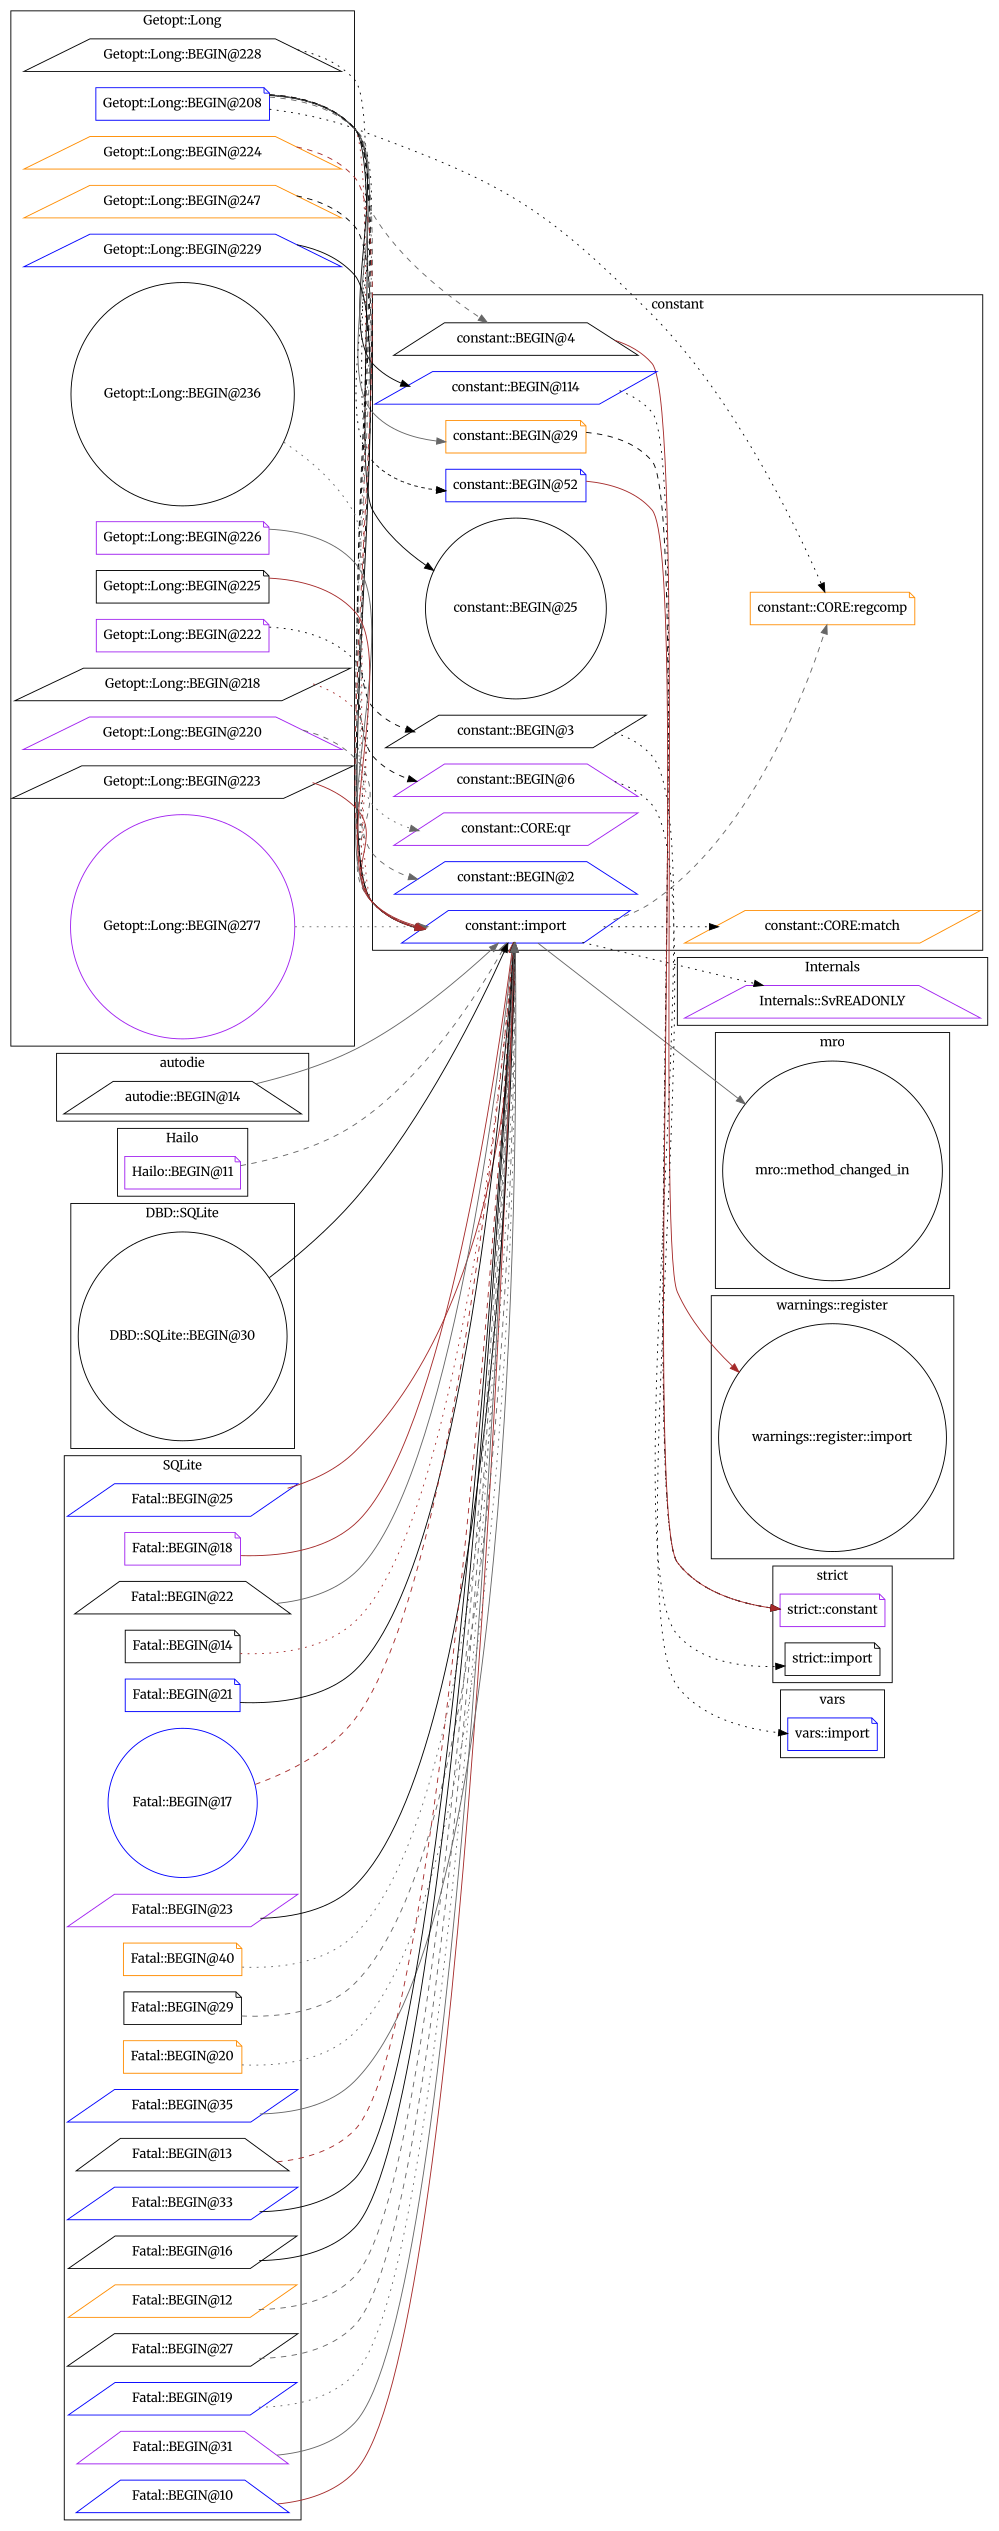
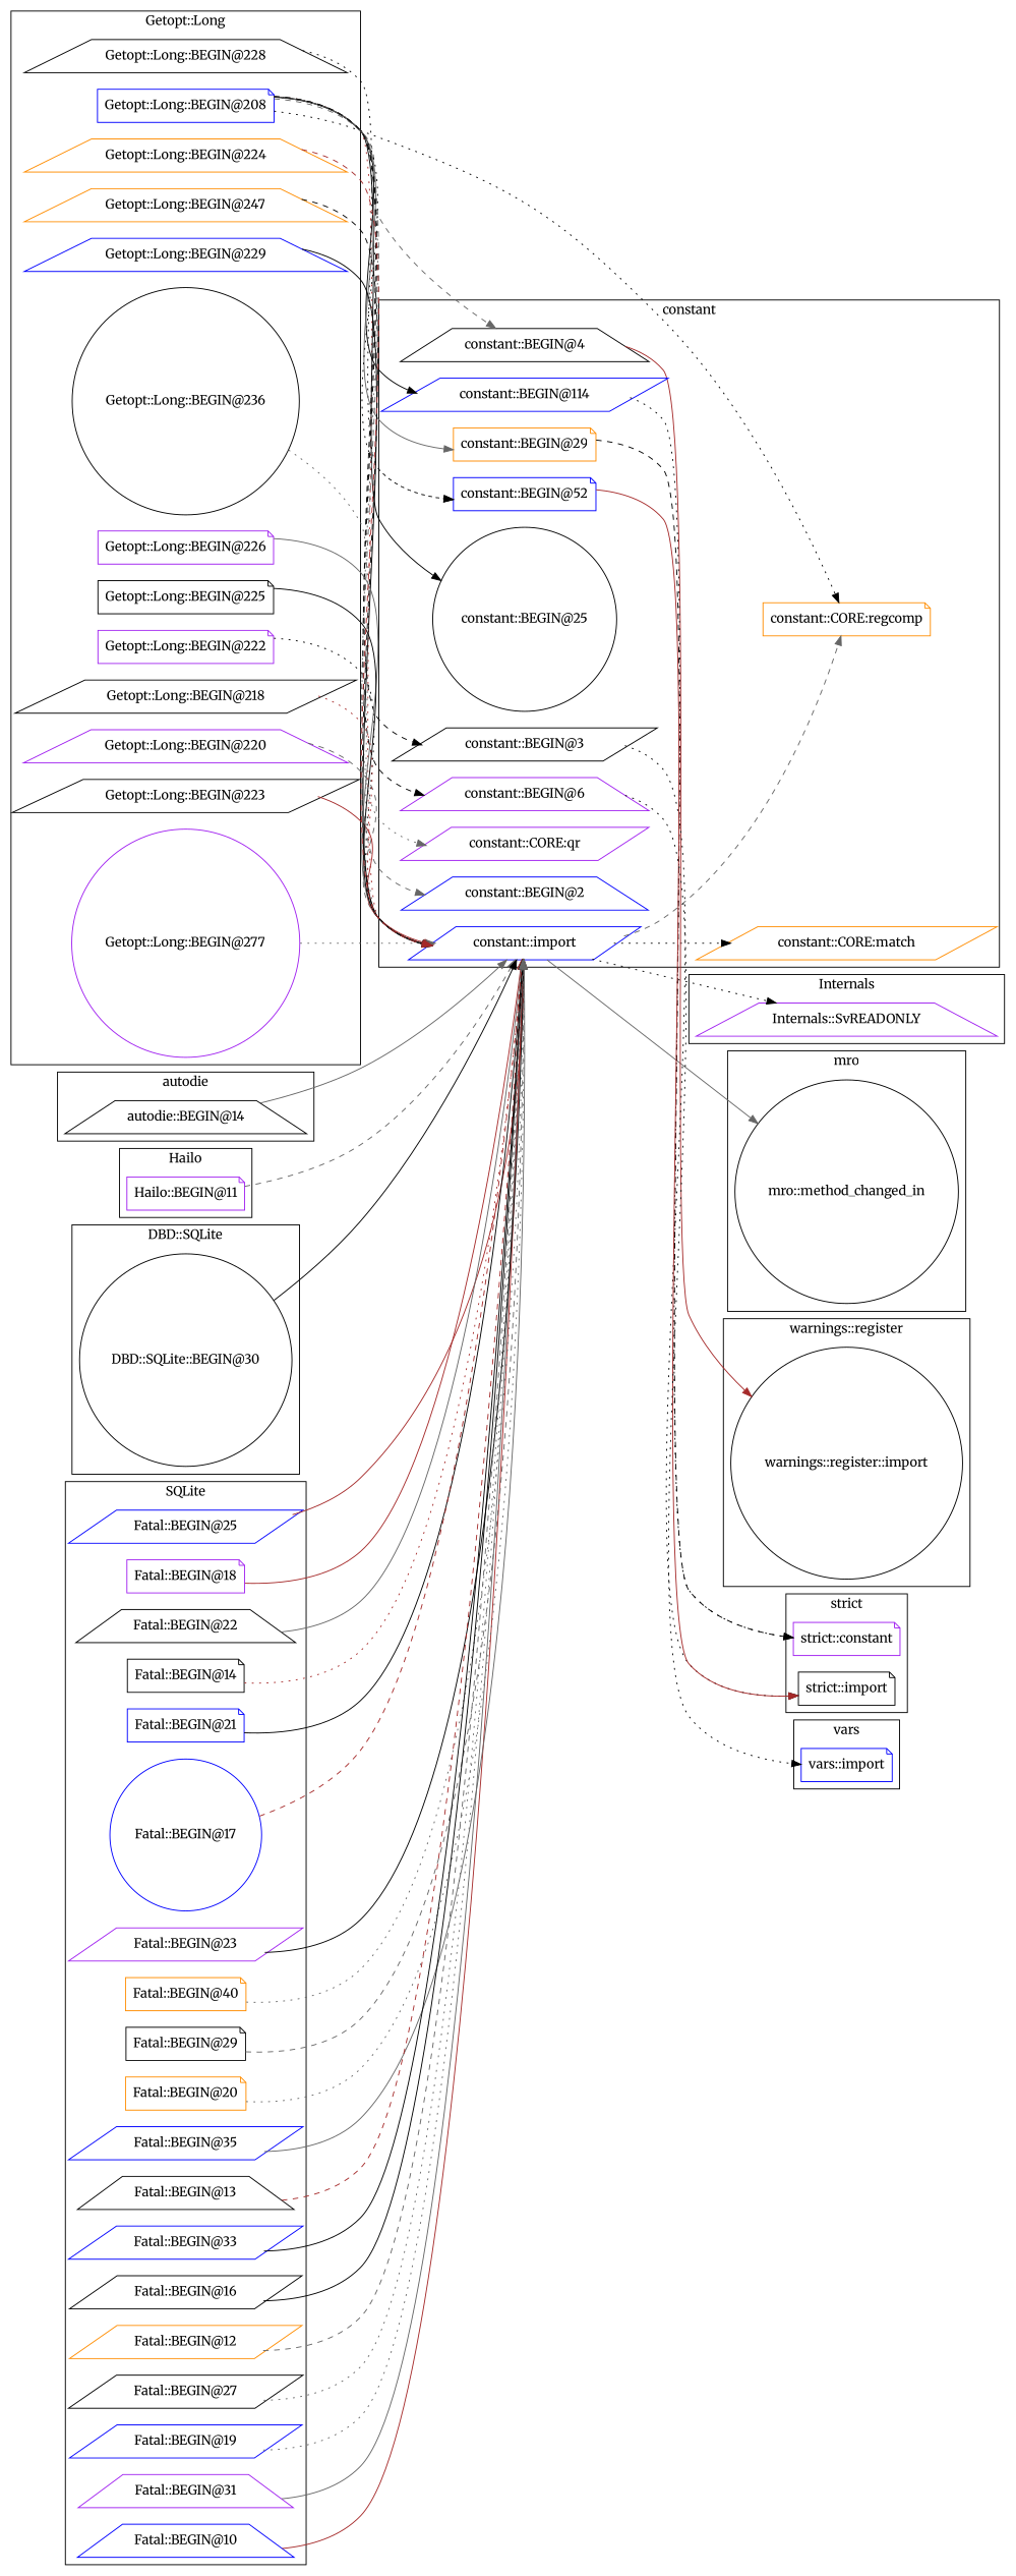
  digraph {
    fontname=Merriweather
    rankdir=LR
    node [color=black fontname=Merriweather shape=note]
    edge [color=black fontname=Merriweather style=solid]
    "vars::import" [color=blue]
    "Internals::SvREADONLY" [color=purple shape=trapezium]
    "strict::import"
    n4 [color=purple label="strict::constant"]
    "constant::import" [color=blue shape=parallelogram]
    "constant::BEGIN@4" [shape=trapezium]
    "constant::BEGIN@3" [shape=parallelogram]
    "constant::BEGIN@114" [color=blue shape=parallelogram]
    "constant::BEGIN@25" [shape=circle]
    "constant::BEGIN@29" [color=darkorange]
    "constant::BEGIN@52" [color=blue]
    "constant::CORE:regcomp" [color=darkorange]
    "constant::CORE:qr" [color=purple shape=parallelogram]
    "constant::BEGIN@2" [color=blue shape=trapezium]
    "constant::CORE:match" [color=darkorange shape=parallelogram]
    "constant::BEGIN@6" [color=purple shape=trapezium]
    "mro::method_changed_in" [shape=circle]
    "autodie::BEGIN@14" [shape=trapezium]
    "Getopt::Long::BEGIN@222" [color=purple]
    "Getopt::Long::BEGIN@228" [shape=trapezium]
    "Getopt::Long::BEGIN@220" [color=purple shape=trapezium]
    "Getopt::Long::BEGIN@223" [shape=parallelogram]
    n23 [color=purple label="Getopt::Long::BEGIN@277" shape=circle]
    "Getopt::Long::BEGIN@208" [color=blue]
    "Getopt::Long::BEGIN@247" [color=darkorange shape=trapezium]
    "Getopt::Long::BEGIN@229" [color=blue shape=trapezium]
    "Getopt::Long::BEGIN@236" [shape=circle]
    "Getopt::Long::BEGIN@226" [color=purple]
    "Getopt::Long::BEGIN@225"
    "Getopt::Long::BEGIN@218" [shape=parallelogram]
    "Getopt::Long::BEGIN@224" [color=darkorange shape=trapezium]
    "Hailo::BEGIN@11" [color=purple]
    "DBD::SQLite::BEGIN@30" [shape=circle]
    "Fatal::BEGIN@19" [color=blue shape=parallelogram]
    "Fatal::BEGIN@31" [color=purple shape=trapezium]
    "Fatal::BEGIN@10" [color=blue shape=trapezium]
    "Fatal::BEGIN@25" [color=blue shape=parallelogram]
    "Fatal::BEGIN@18" [color=purple]
    "Fatal::BEGIN@22" [shape=trapezium]
    "Fatal::BEGIN@14"
    "Fatal::BEGIN@21" [color=blue]
    "Fatal::BEGIN@17" [color=blue shape=circle]
    "Fatal::BEGIN@23" [color=purple shape=parallelogram]
    "Fatal::BEGIN@40" [color=darkorange]
    "Fatal::BEGIN@29"
    "Fatal::BEGIN@20" [color=darkorange]
    "Fatal::BEGIN@35" [color=blue shape=parallelogram]
    "Fatal::BEGIN@13" [shape=trapezium]
    "Fatal::BEGIN@33" [color=blue shape=parallelogram]
    "Fatal::BEGIN@16" [shape=parallelogram]
    "Fatal::BEGIN@12" [color=darkorange shape=parallelogram]
    "Fatal::BEGIN@27" [shape=parallelogram]
    "warnings::register::import" [shape=circle]
    subgraph cluster_1 {
      label=vars
      "vars::import"
    }
    subgraph cluster_2 {
      label=Internals
      "Internals::SvREADONLY"
    }
    subgraph cluster_3 {
      label="strict"
      "strict::import"
      n4
    }
    subgraph cluster_4 {
      label=constant
      "constant::import"
      "constant::BEGIN@4"
      "constant::BEGIN@3"
      "constant::BEGIN@114"
      "constant::BEGIN@25"
      "constant::BEGIN@29"
      "constant::BEGIN@52"
      "constant::CORE:regcomp"
      "constant::CORE:qr"
      "constant::BEGIN@2"
      "constant::CORE:match"
      "constant::BEGIN@6"
    }
    subgraph cluster_5 {
      label=mro
      "mro::method_changed_in"
    }
    subgraph cluster_6 {
      label=autodie
      "autodie::BEGIN@14"
    }
    subgraph cluster_7 {
      label="Getopt::Long"
      "Getopt::Long::BEGIN@222"
      "Getopt::Long::BEGIN@228"
      "Getopt::Long::BEGIN@220"
      "Getopt::Long::BEGIN@223"
      n23
      "Getopt::Long::BEGIN@208"
      "Getopt::Long::BEGIN@247"
      "Getopt::Long::BEGIN@229"
      "Getopt::Long::BEGIN@236"
      "Getopt::Long::BEGIN@226"
      "Getopt::Long::BEGIN@225"
      "Getopt::Long::BEGIN@218"
      "Getopt::Long::BEGIN@224"
    }
    subgraph cluster_8 {
      label=Hailo
      "Hailo::BEGIN@11"
    }
    subgraph cluster_9 {
      label="DBD::SQLite"
      "DBD::SQLite::BEGIN@30"
    }
    subgraph cluster_10 {
      label=SQLite
      "Fatal::BEGIN@19"
      "Fatal::BEGIN@31"
      "Fatal::BEGIN@10"
      "Fatal::BEGIN@25"
      "Fatal::BEGIN@18"
      "Fatal::BEGIN@22"
      "Fatal::BEGIN@14"
      "Fatal::BEGIN@21"
      "Fatal::BEGIN@17"
      "Fatal::BEGIN@23"
      "Fatal::BEGIN@40"
      "Fatal::BEGIN@29"
      "Fatal::BEGIN@20"
      "Fatal::BEGIN@35"
      "Fatal::BEGIN@13"
      "Fatal::BEGIN@33"
      "Fatal::BEGIN@16"
      "Fatal::BEGIN@12"
      "Fatal::BEGIN@27"
    }
    subgraph cluster_11 {
      label="warnings::register"
      "warnings::register::import"
    }
    "constant::import" -> "Internals::SvREADONLY" [style=dotted]
    "constant::import" -> "constant::CORE:regcomp" [color=gray40 style=dashed]
    "constant::import" -> "constant::CORE:match" [style=dotted]
    "constant::import" -> "mro::method_changed_in" [color=gray40]
    "constant::BEGIN@4" -> "warnings::register::import" [color=brown]
    "constant::BEGIN@3" -> "strict::import" [style=dotted]
    "constant::BEGIN@114" -> n4 [style=dotted]
    "constant::BEGIN@29" -> n4 [style=dashed]
-   "constant::BEGIN@52" -> n4 [color=brown]
+   "constant::BEGIN@52" -> "strict::import" [color=brown]
    "constant::BEGIN@6" -> "vars::import" [style=dotted]
    "autodie::BEGIN@14" -> "constant::import" [color=gray40]
    "Getopt::Long::BEGIN@222" -> "constant::import" [style=dotted]
    "Getopt::Long::BEGIN@228" -> "constant::BEGIN@52" [style=dotted]
    "Getopt::Long::BEGIN@220" -> "constant::import" [color=gray40 style=dashed]
    "Getopt::Long::BEGIN@223" -> "constant::import" [color=brown]
    n23 -> "constant::import" [color=gray40 style=dotted]
    "Getopt::Long::BEGIN@208" -> "constant::import" [color=brown style=dotted]
    "Getopt::Long::BEGIN@208" -> "constant::BEGIN@4" [color=gray40 style=dashed]
    "Getopt::Long::BEGIN@208" -> "constant::BEGIN@3" [style=dashed]
    "Getopt::Long::BEGIN@208" -> "constant::BEGIN@114"
    "Getopt::Long::BEGIN@208" -> "constant::BEGIN@25"
    "Getopt::Long::BEGIN@208" -> "constant::BEGIN@29" [color=gray40]
    "Getopt::Long::BEGIN@208" -> "constant::BEGIN@52" [style=dotted]
    "Getopt::Long::BEGIN@208" -> "constant::CORE:regcomp" [style=dotted]
    "Getopt::Long::BEGIN@208" -> "constant::CORE:qr" [color=gray40 style=dotted]
    "Getopt::Long::BEGIN@208" -> "constant::BEGIN@2" [color=gray40 style=dashed]
    "Getopt::Long::BEGIN@208" -> "constant::BEGIN@6" [style=dashed]
    "Getopt::Long::BEGIN@247" -> "constant::import" [style=dashed]
    "Getopt::Long::BEGIN@229" -> "constant::import"
    "Getopt::Long::BEGIN@236" -> "constant::import" [color=gray40 style=dotted]
    "Getopt::Long::BEGIN@226" -> "constant::import" [color=gray40]
-   "Getopt::Long::BEGIN@225" -> "constant::import" [color=brown]
+   "Getopt::Long::BEGIN@225" -> "constant::import"
    "Getopt::Long::BEGIN@218" -> "constant::import" [color=brown style=dotted]
    "Getopt::Long::BEGIN@224" -> "constant::import" [color=brown style=dashed]
    "Hailo::BEGIN@11" -> "constant::import" [color=gray40 style=dashed]
    "DBD::SQLite::BEGIN@30" -> "constant::import"
    "Fatal::BEGIN@19" -> "constant::import" [color=gray40 style=dotted]
    "Fatal::BEGIN@31" -> "constant::import" [color=gray40]
    "Fatal::BEGIN@10" -> "constant::import" [color=brown]
    "Fatal::BEGIN@25" -> "constant::import" [color=brown]
    "Fatal::BEGIN@18" -> "constant::import" [color=brown]
    "Fatal::BEGIN@22" -> "constant::import" [color=gray40]
    "Fatal::BEGIN@14" -> "constant::import" [color=brown style=dotted]
    "Fatal::BEGIN@21" -> "constant::import"
    "Fatal::BEGIN@17" -> "constant::import" [color=brown style=dashed]
    "Fatal::BEGIN@23" -> "constant::import"
    "Fatal::BEGIN@40" -> "constant::import" [color=gray40 style=dotted]
    "Fatal::BEGIN@29" -> "constant::import" [color=gray40 style=dashed]
    "Fatal::BEGIN@20" -> "constant::import" [color=gray40 style=dotted]
    "Fatal::BEGIN@35" -> "constant::import" [color=gray40]
    "Fatal::BEGIN@13" -> "constant::import" [color=brown style=dashed]
    "Fatal::BEGIN@33" -> "constant::import"
    "Fatal::BEGIN@16" -> "constant::import"
    "Fatal::BEGIN@12" -> "constant::import" [color=gray40 style=dashed]
-   "Fatal::BEGIN@27" -> "constant::import" [color=gray40 style=dashed]
+   "Fatal::BEGIN@27" -> "constant::import" [color=gray40 style=dotted]
  }
